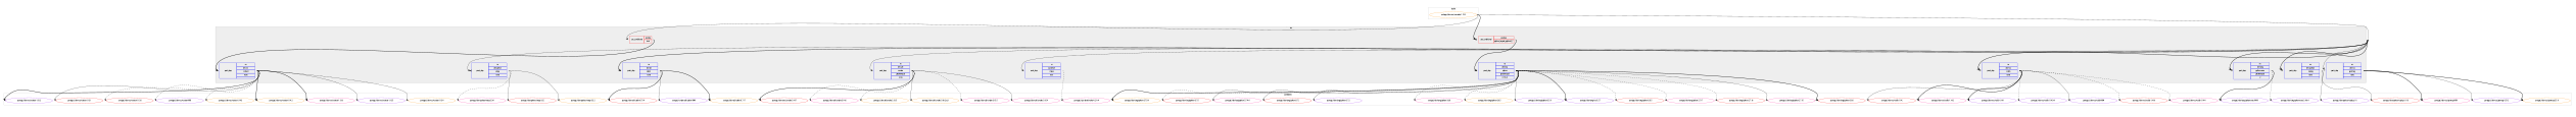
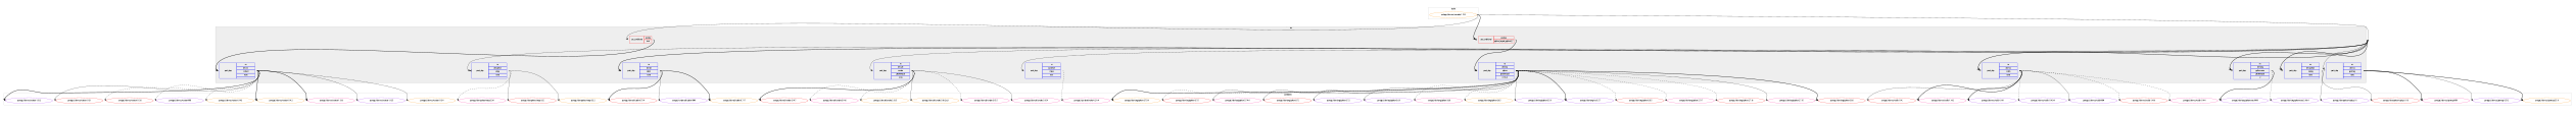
  digraph {
    compound=true
    concentrate=true
    fontname=Roboto
    fontsize=10
    newrank=true
    rankdir=TB
    ranksep=1.5
    node [color=red fontname=Roboto fontsize=10]
    edge [arrowhead=vee fontname=Roboto headport=w style=solid tailport=e weight=100]
    n1 [color=darkorange label="portage://dev-ros/rosnode-1.13.2" width=4]
    n2 [color=blue label=<<TABLE BORDER="0" CELLBORDER="1" CELLSPACING="0" CELLPADDING="4" WIDTH="220"><TR><TD ROWSPAN="6" CELLPADDING="30">pack_dep</TD></TR><TR><TD WIDTH="110">no</TD></TR><TR><TD>dev-ros</TD></TR><TR><TD>rostest</TD></TR><TR><TD>none</TD></TR><TR><TD></TD></TR></TABLE>> shape=none]
    n3 [label=<<TABLE BORDER="0" CELLBORDER="1" CELLSPACING="0" CELLPADDING="4"><TR><TD ROWSPAN="3" CELLPADDING="10">use_conditional</TD></TR><TR><TD>positive</TD></TR><TR><TD>test</TD></TR></TABLE>> shape=none]
    n4 [color=blue label=<<TABLE BORDER="0" CELLBORDER="1" CELLSPACING="0" CELLPADDING="4" WIDTH="220"><TR><TD ROWSPAN="6" CELLPADDING="30">pack_dep</TD></TR><TR><TD WIDTH="110">no</TD></TR><TR><TD>dev-python</TD></TR><TR><TD>empy</TD></TR><TR><TD>none</TD></TR><TR><TD></TD></TR></TABLE>> shape=none]
    n5 [color=blue label=<<TABLE BORDER="0" CELLBORDER="1" CELLSPACING="0" CELLPADDING="4" WIDTH="220"><TR><TD ROWSPAN="6" CELLPADDING="30">pack_dep</TD></TR><TR><TD WIDTH="110">no</TD></TR><TR><TD>dev-util</TD></TR><TR><TD>catkin</TD></TR><TR><TD>none</TD></TR><TR><TD></TD></TR></TABLE>> shape=none]
    n6 [color=blue label=<<TABLE BORDER="0" CELLBORDER="1" CELLSPACING="0" CELLPADDING="4" WIDTH="220"><TR><TD ROWSPAN="6" CELLPADDING="30">pack_dep</TD></TR><TR><TD WIDTH="110">no</TD></TR><TR><TD>dev-util</TD></TR><TR><TD>cmake</TD></TR><TR><TD>greaterequal</TD></TR><TR><TD>3.9.6</TD></TR></TABLE>> shape=none]
    n7 [color=blue label=<<TABLE BORDER="0" CELLBORDER="1" CELLSPACING="0" CELLPADDING="4" WIDTH="220"><TR><TD ROWSPAN="6" CELLPADDING="30">pack_dep</TD></TR><TR><TD WIDTH="110">no</TD></TR><TR><TD>sys-devel</TD></TR><TR><TD>make</TD></TR><TR><TD>none</TD></TR><TR><TD></TD></TR></TABLE>> shape=none]
    n8 [color=blue label=<<TABLE BORDER="0" CELLBORDER="1" CELLSPACING="0" CELLPADDING="4" WIDTH="220"><TR><TD ROWSPAN="6" CELLPADDING="30">pack_dep</TD></TR><TR><TD WIDTH="110">no</TD></TR><TR><TD>dev-ros</TD></TR><TR><TD>roslib</TD></TR><TR><TD>none</TD></TR><TR><TD></TD></TR></TABLE>> shape=none]
    n9 [color=blue label=<<TABLE BORDER="0" CELLBORDER="1" CELLSPACING="0" CELLPADDING="4" WIDTH="220"><TR><TD ROWSPAN="6" CELLPADDING="30">pack_dep</TD></TR><TR><TD WIDTH="110">no</TD></TR><TR><TD>dev-lang</TD></TR><TR><TD>python</TD></TR><TR><TD>greaterequal</TD></TR><TR><TD>2.7.5-r2</TD></TR></TABLE>> shape=none]
    n10 [label=<<TABLE BORDER="0" CELLBORDER="1" CELLSPACING="0" CELLPADDING="4"><TR><TD ROWSPAN="3" CELLPADDING="10">use_conditional</TD></TR><TR><TD>positive</TD></TR><TR><TD>python_targets_python2_7</TD></TR></TABLE>> shape=none]
    n11 [color=blue label=<<TABLE BORDER="0" CELLBORDER="1" CELLSPACING="0" CELLPADDING="4" WIDTH="220"><TR><TD ROWSPAN="6" CELLPADDING="30">pack_dep</TD></TR><TR><TD WIDTH="110">no</TD></TR><TR><TD>dev-lang</TD></TR><TR><TD>python-exec</TD></TR><TR><TD>greaterequal</TD></TR><TR><TD>2</TD></TR></TABLE>> shape=none]
    n12 [color=blue label=<<TABLE BORDER="0" CELLBORDER="1" CELLSPACING="0" CELLPADDING="4" WIDTH="220"><TR><TD ROWSPAN="6" CELLPADDING="30">pack_dep</TD></TR><TR><TD WIDTH="110">no</TD></TR><TR><TD>dev-python</TD></TR><TR><TD>rospkg</TD></TR><TR><TD>none</TD></TR><TR><TD></TD></TR></TABLE>> shape=none]
    n13 [color=blue label=<<TABLE BORDER="0" CELLBORDER="1" CELLSPACING="0" CELLPADDING="4" WIDTH="220"><TR><TD ROWSPAN="6" CELLPADDING="30">pack_dep</TD></TR><TR><TD WIDTH="110">no</TD></TR><TR><TD>dev-ros</TD></TR><TR><TD>genmsg</TD></TR><TR><TD>none</TD></TR><TR><TD></TD></TR></TABLE>> shape=none]
    n14 [label="portage://dev-ros/rostest-1.13.0" width=4]
    n15 [label="portage://dev-ros/rostest-1.13.1" width=4]
    n16 [color=purple label="portage://dev-ros/rostest-1.13.2" width=4]
    n17 [color=darkorange label="portage://dev-ros/rostest-1.13.4" width=4]
    n18 [color=purple label="portage://dev-ros/rostest-1.13.5" width=4]
    n19 [color=deeppink label="portage://dev-ros/rostest-1.13.6" width=4]
    n20 [color=darkorange label="portage://dev-ros/rostest-1.14.2" width=4]
    n21 [color=darkorange label="portage://dev-ros/rostest-1.14.3" width=4]
    n22 [color=purple label="portage://dev-ros/rostest-9999" width=4]
    n23 [color=deeppink label="portage://dev-python/empy-3.3-r1" width=4]
    n24 [color=darkorange label="portage://dev-python/empy-3.3.2" width=4]
    n25 [label="portage://dev-python/empy-3.3.3" width=4]
    n26 [label="portage://dev-util/catkin-0.7.14" width=4]
    n27 [color=darkorange label="portage://dev-util/catkin-0.7.17" width=4]
    n28 [color=purple label="portage://cmake-util/catkin-9999" width=4]
    n29 [color=darkorange label="portage://dev-util/cmake-2.13.5" width=4]
    n30 [color=deeppink label="portage://dev-util/cmake-3.14.6" width=4]
-   n31 [label="portage://dev-exec/cmake-3.14.7" width=4]
+   n31 [label="portage://dev-util/cmake-3.14.7" width=4]
    n32 [color=deeppink label="portage://dev-util/cmake-3.15.4" width=4]
    n33 [color=deeppink label="portage://dev-util/cmake-3.15.5" width=4]
    n34 [color=darkorange label="portage://dev-util/cmake-3.16.0_rc3" width=4]
    n35 [color=deeppink label="portage://sys-devel/make-4.2.1-r4" width=4]
    n36 [color=deeppink label="portage://dev-lang/python-2.7.15" width=4]
    n37 [label="portage://dev-lang/python-2.7.16" width=4]
    n38 [color=deeppink label="portage://dev-lang/python-2.7.17" width=4]
    n39 [label="portage://dev-lang/python-3.0.5" width=4]
    n40 [color=purple label="portage://dev-lang/ros-3.5.7" width=4]
    n41 [color=purple label="portage://dev-lang/python-3.5.9" width=4]
    n42 [color=darkorange label="portage://dev-lang/python-3.6.5" width=4]
    n43 [color=deeppink label="portage://dev-lang/python-3.6.8" width=4]
+   n44 [color=purple label="portage://dev-lang/python-3.6.9" width=4]
    n45 [color=purple label="portage://dev-lang/python-3.7.2" width=4]
    n46 [label="portage://dev-lang/python-3.7.3" width=4]
    n47 [color=deeppink label="portage://dev-lang/python-3.7.4-r1" width=4]
    n48 [label="portage://dev-lang/python-3.7.5" width=4]
    n49 [color=darkorange label="portage://dev-lang/python-3.7.5-r1" width=4]
    n50 [label="portage://dev-lang/python-3.8.0" width=4]
    n51 [color=purple label="portage://dev-lang/python-exec-2.4.6-r1" width=4]
    n52 [color=purple label="portage://dev-lang/python-exec-9999" width=4]
    n53 [label="portage://dev-python/rospkg-1.1.10" width=4]
    n54 [color=purple label="portage://dev-python/rospkg-1.1.9" width=4]
    n55 [color=darkorange label="portage://dev-ros/genmsg-0.5.11" width=4]
    n56 [color=purple label="portage://dev-ros/genmsg-0.5.12" width=4]
    n57 [color=deeppink label="portage://dev-ros/genmsg-9999" width=4]
    n58 [color=purple label="portage://dev-ros/roslib-1.14.0-r1" width=4]
    n59 [color=purple label="portage://dev-ros/roslib-1.14.1" width=4]
    n60 [color=deeppink label="portage://dev-ros/roslib-1.14.2" width=4]
    n61 [label="portage://dev-ros/roslib-1.14.3" width=4]
    n62 [color=deeppink label="portage://dev-ros/roslib-1.14.4" width=4]
    n63 [label="portage://dev-ros/roslib-1.14.6" width=4]
    n64 [color=purple label="portage://dev-ros/roslib-9999" width=4]
    subgraph cluster_1 {
      color=gray
      label=<<i>ebuild</i>>
      rank=same
      n1
    }
    subgraph cluster_2 {
      color=gray
      label=<<i>dependencies</i>>
      subgraph cluster_3 {
        color=gray
        fillcolor="#eeeeee"
        label=<<i>compile</i>>
        style=filled
        subgraph sub_4 {
          color=gray
          fillcolor="#eeeeee"
          label=<<i>compile</i>>
          style=filled
          n3
          subgraph sub_5 {
            color=gray
            fillcolor="#eeeeee"
            label=<<i>compile</i>>
            style=filled
            n2
          }
        }
        subgraph sub_6 {
          color=gray
          fillcolor="#eeeeee"
          label=<<i>compile</i>>
          style=filled
          n4
        }
        subgraph sub_7 {
          color=gray
          fillcolor="#eeeeee"
          label=<<i>compile</i>>
          style=filled
          n5
        }
        subgraph sub_8 {
          color=gray
          fillcolor="#eeeeee"
          label=<<i>compile</i>>
          style=filled
          n6
        }
        subgraph sub_9 {
          color=gray
          fillcolor="#eeeeee"
          label=<<i>compile</i>>
          style=filled
          n7
        }
      }
      subgraph cluster_10 {
        color=gray
        fillcolor="#eeeeee"
        label=<<i>compile and run</i>>
        style=filled
        subgraph sub_11 {
          color=gray
          fillcolor="#eeeeee"
          label=<<i>compile and run</i>>
          style=filled
          n8
        }
        subgraph sub_12 {
          color=gray
          fillcolor="#eeeeee"
          label=<<i>compile and run</i>>
          style=filled
          n10
          subgraph sub_13 {
            color=gray
            fillcolor="#eeeeee"
            label=<<i>compile and run</i>>
            style=filled
            n9
          }
        }
        subgraph sub_14 {
          color=gray
          fillcolor="#eeeeee"
          label=<<i>compile and run</i>>
          style=filled
          n11
        }
        subgraph sub_15 {
          color=gray
          fillcolor="#eeeeee"
          label=<<i>compile and run</i>>
          style=filled
          n12
        }
        subgraph sub_16 {
          color=gray
          fillcolor="#eeeeee"
          label=<<i>compile and run</i>>
          style=filled
          n13
        }
      }
      subgraph cluster_17 {
        color=gray
        fillcolor="#eeeeee"
        label=<<i>run</i>>
        style=filled
      }
    }
    subgraph cluster_18 {
      color=gray
      label=<<i>candidates</i>>
      rank=same
      subgraph sub_19 {
        color=black
        label=<<i>candidates</i>>
        nodesep=1
        rank=same
        n14
        n15
        n16
        n17
        n18
        n19
        n20
        n21
        n22
      }
      subgraph sub_20 {
        color=black
        label=<<i>candidates</i>>
        nodesep=1
        rank=same
        n23
        n24
        n25
      }
      subgraph sub_21 {
        color=black
        label=<<i>candidates</i>>
        nodesep=1
        rank=same
        n26
        n27
        n28
      }
      subgraph sub_22 {
        color=black
        label=<<i>candidates</i>>
        nodesep=1
        rank=same
        n29
        n30
        n31
        n32
        n33
        n34
      }
      subgraph sub_23 {
        color=black
        label=<<i>candidates</i>>
        nodesep=1
        rank=same
        n35
      }
      subgraph sub_24 {
        color=black
        label=<<i>candidates</i>>
        nodesep=1
        rank=same
        n36
        n37
        n38
        n39
        n40
        n41
        n42
        n43
+       n44
        n45
        n46
        n47
        n48
        n49
        n50
      }
      subgraph sub_25 {
        color=black
        label=<<i>candidates</i>>
        nodesep=1
        rank=same
        n51
        n52
      }
      subgraph sub_26 {
        color=black
        label=<<i>candidates</i>>
        nodesep=1
        rank=same
        n53
        n54
      }
      subgraph sub_27 {
        color=black
        label=<<i>candidates</i>>
        nodesep=1
        rank=same
        n55
        n56
        n57
      }
      subgraph sub_28 {
        color=black
        label=<<i>candidates</i>>
        nodesep=1
        rank=same
        n58
        n59
        n60
        n61
        n62
        n63
        n64
      }
    }
    n1 -> n3 [weight=20]
    n1 -> n4 [weight=20]
    n1 -> n5 [style=bold weight=20]
    n1 -> n6 [weight=20]
    n1 -> n7 [weight=20]
    n1 -> n8 [arrowhead=odotvee style=bold weight=20]
    n1 -> n10 [arrowhead=odotvee style=bold weight=20]
    n1 -> n11 [arrowhead=odotvee style=bold weight=20]
    n1 -> n12 [arrowhead=odotvee style=bold weight=20]
    n1 -> n13 [arrowhead=odotvee weight=20]
    n2 -> n14 [style=dashed]
    n2 -> n15
    n2 -> n16 [style=bold]
    n2 -> n17
    n2 -> n18
    n2 -> n19 [style=bold]
    n2 -> n20 [style=bold]
    n2 -> n21 [style=dashed]
    n2 -> n22 [style=dashed]
    n3 -> n2 [style=bold weight=20]
    n4 -> n23 [style=dashed]
    n4 -> n24
    n4 -> n25
    n5 -> n26 [style=bold]
    n5 -> n27 [style=bold]
    n5 -> n28
    n6 -> n29 [style=dashed]
    n6 -> n30 [style=dashed]
    n6 -> n31 [style=bold]
    n6 -> n32
    n6 -> n33 [style=dashed]
    n6 -> n34
    n7 -> n35 [style=dashed]
    n8 -> n58 [style=dashed]
    n8 -> n59 [style=bold]
    n8 -> n60 [style=bold]
    n8 -> n61
    n8 -> n62 [style=dashed]
    n8 -> n63 [style=dashed]
    n8 -> n64
    n9 -> n36
    n9 -> n37 [style=dashed]
    n9 -> n38 [style=dashed]
    n9 -> n39 [style=dashed]
    n9 -> n40 [style=bold]
    n9 -> n41
    n9 -> n42 [style=dashed]
    n9 -> n43 [style=dashed]
+   n9 -> n44
    n9 -> n45
    n9 -> n46
    n9 -> n47
    n9 -> n48 [style=dashed]
    n9 -> n49 [style=bold]
    n9 -> n50 [style=bold]
    n10 -> n9 [style=bold weight=20]
    n11 -> n51 [style=dashed]
    n11 -> n52 [style=bold]
    n12 -> n53
    n12 -> n54
    n13 -> n55 [style=bold]
    n13 -> n56
    n13 -> n57 [style=bold]
  }
